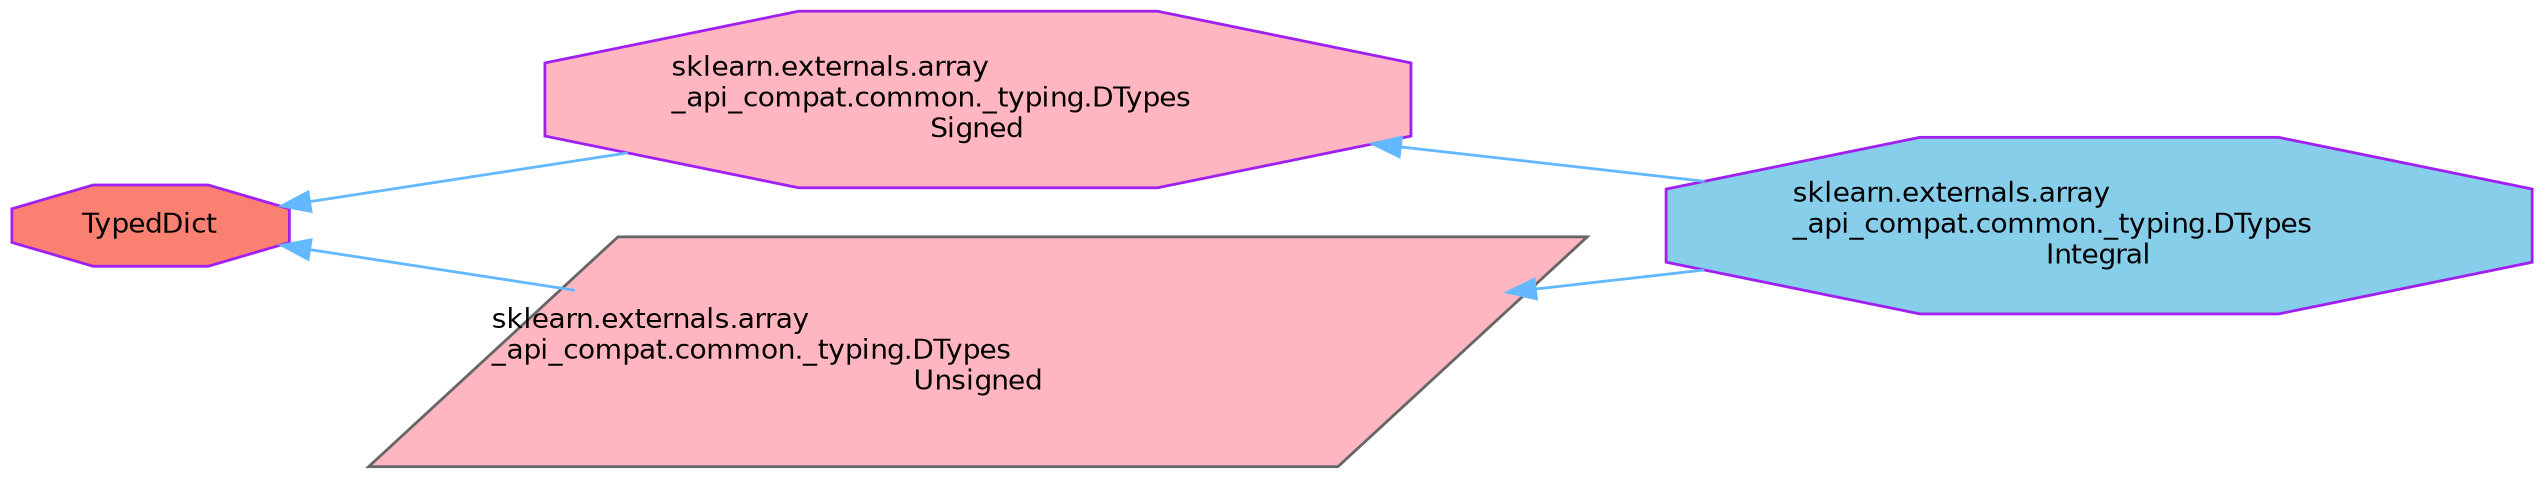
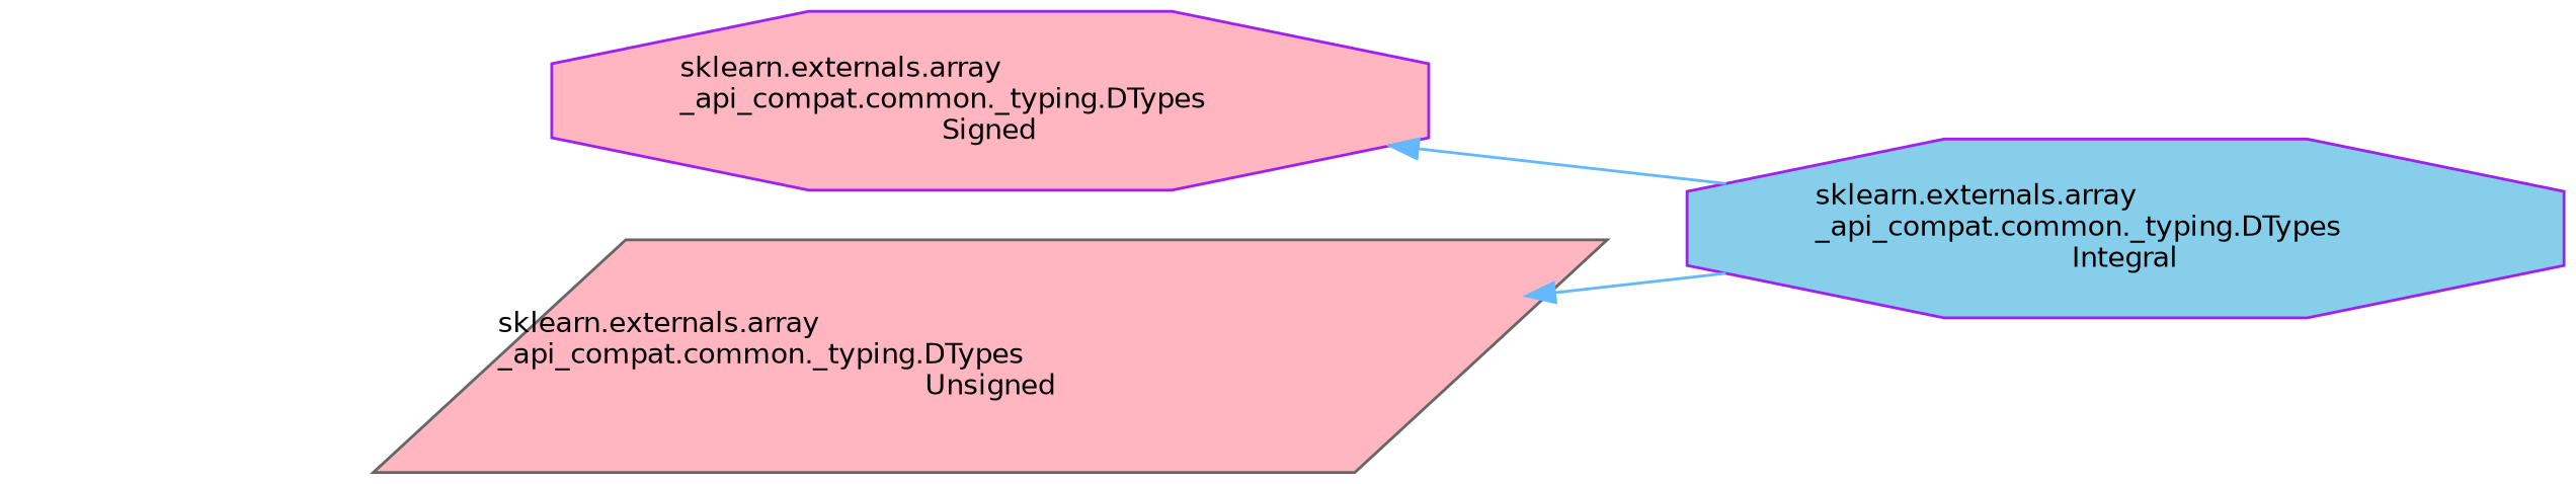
  digraph {
    rankdir=LR
    node [color=purple fillcolor=lightpink fontname=Helvetica fontsize=10 shape=octagon style=filled]
    edge [color=steelblue1 dir=back fontname=Helvetica fontsize=10 labelfontname=Helvetica labelfontsize=10 style=solid]
    n1 [fillcolor=skyblue fontcolor=black height=0.2 label="sklearn.externals.array\l_api_compat.common._typing.DTypes\lIntegral" width=0.4]
    n2 [height=0.2 label="sklearn.externals.array\l_api_compat.common._typing.DTypes\lSigned" width=0.4]
-   n3 [fillcolor=salmon height=0.2 label=TypedDict width=0.4]
    n4 [color=gray40 height=0.2 label="sklearn.externals.array\l_api_compat.common._typing.DTypes\lUnsigned" shape=parallelogram width=0.4]
    n2 -> n1
-   n3 -> n2
-   n3 -> n4
    n4 -> n1
  }
